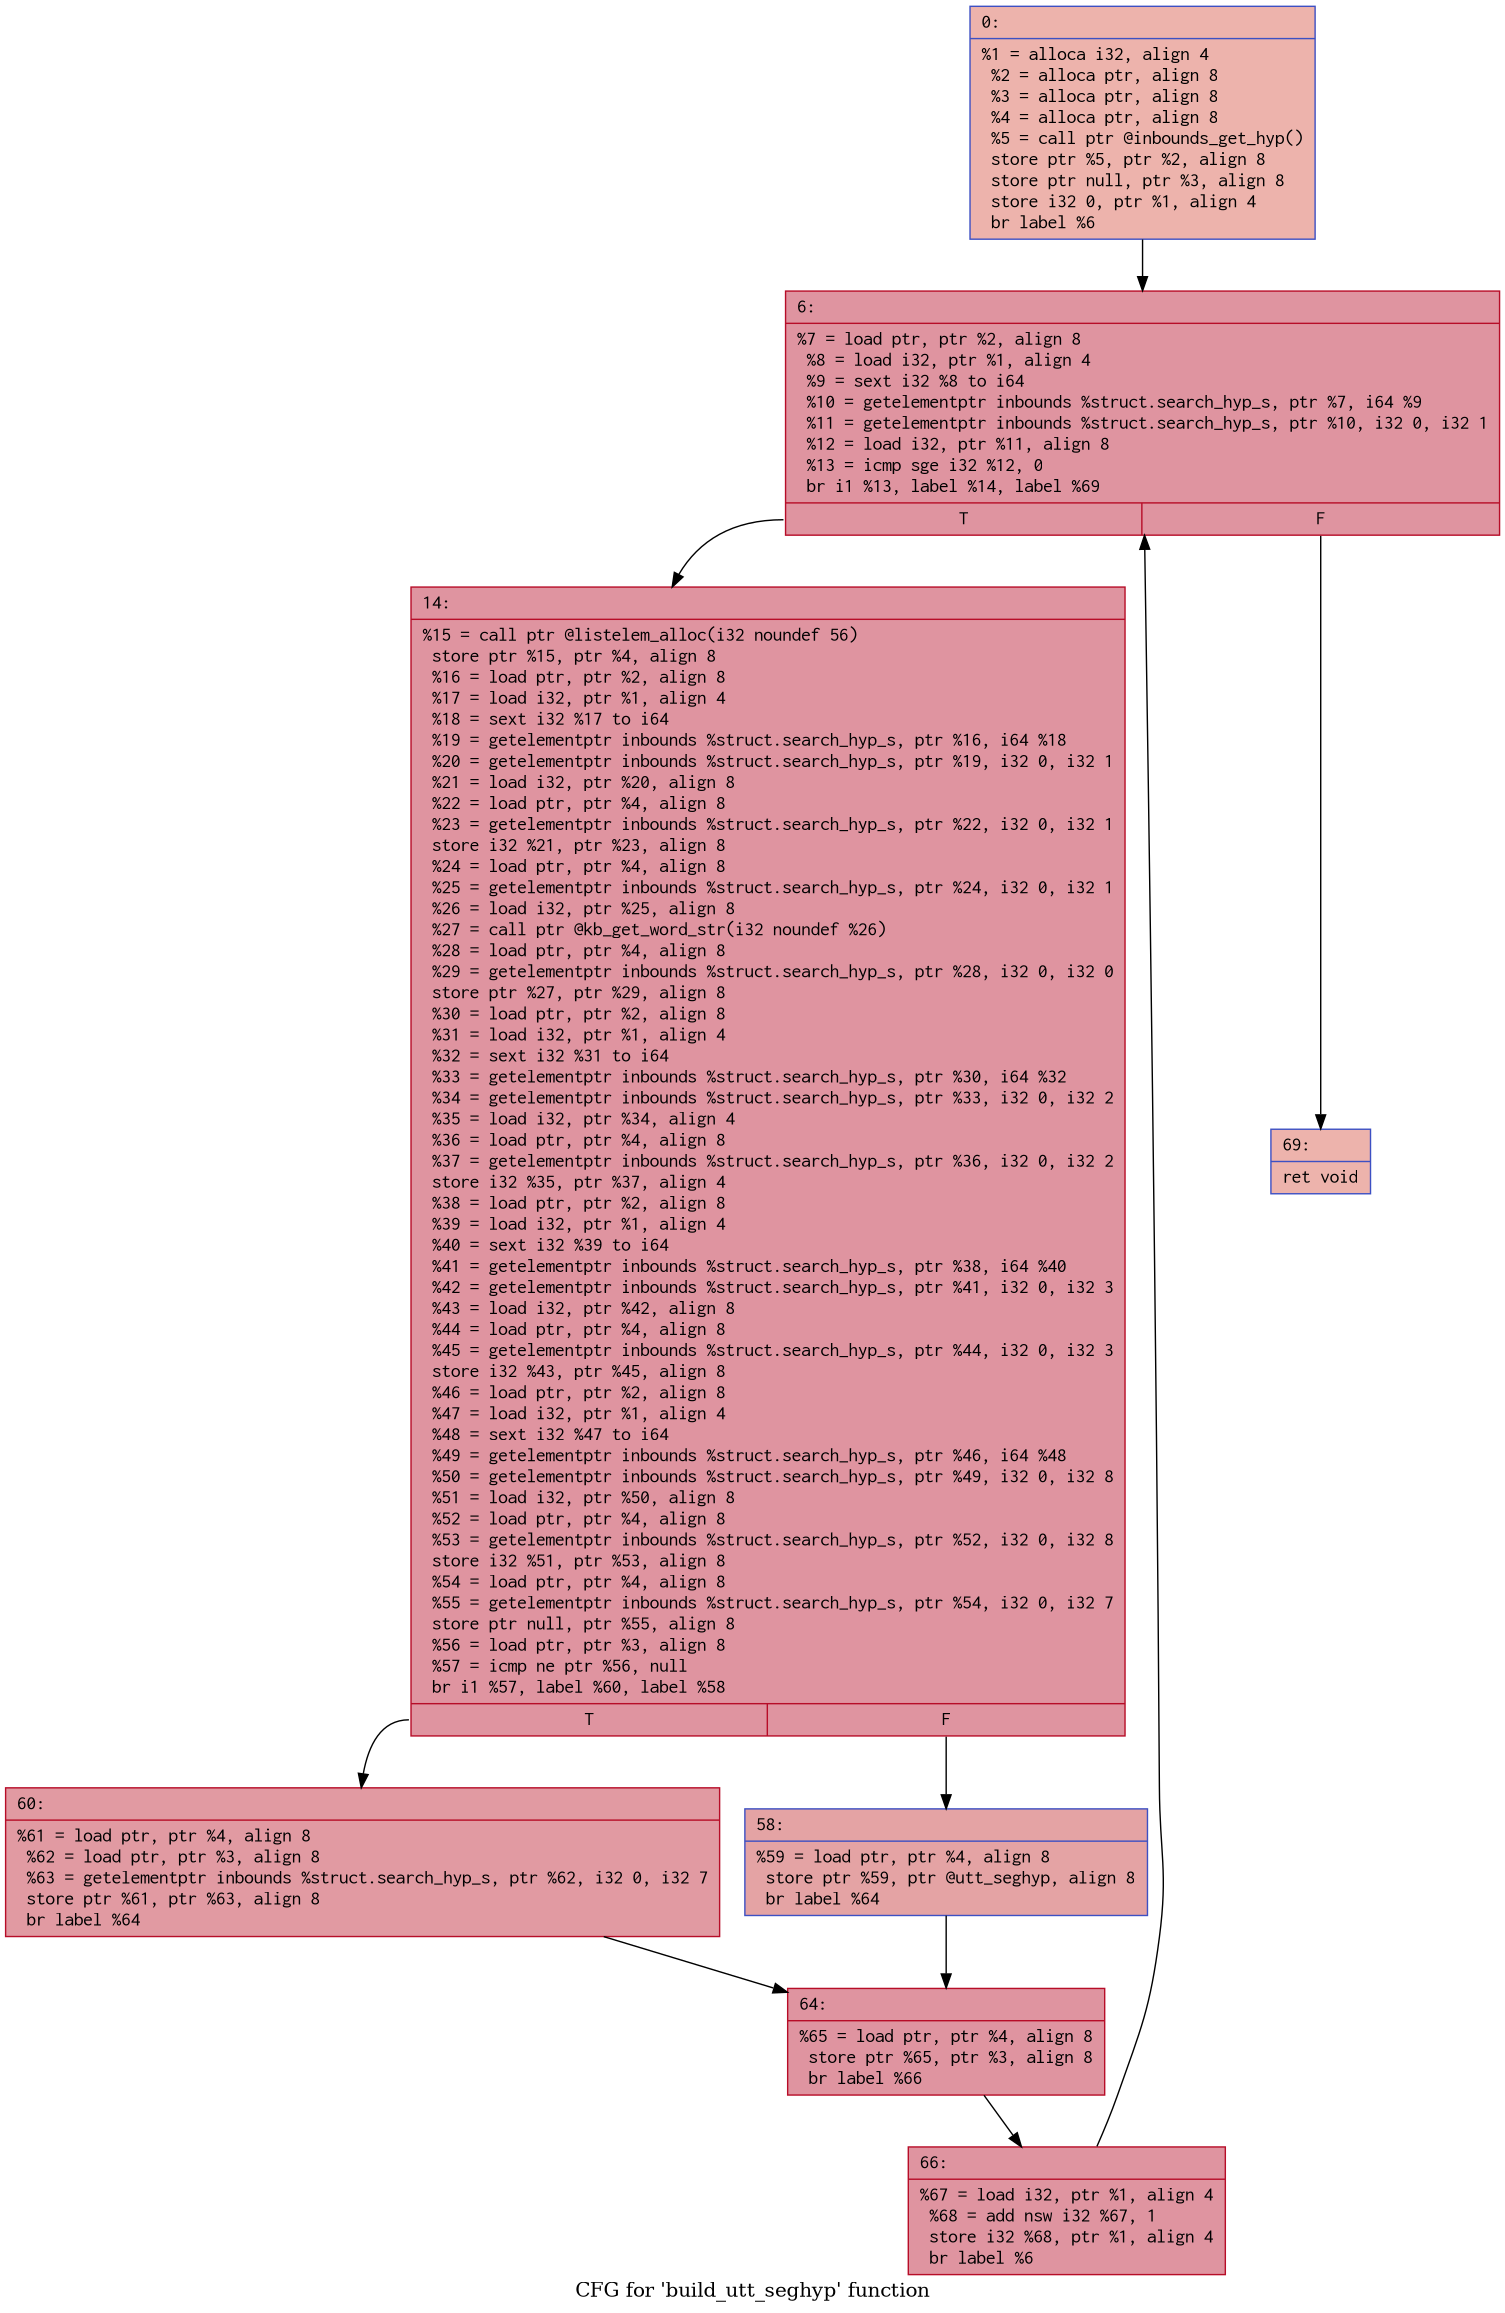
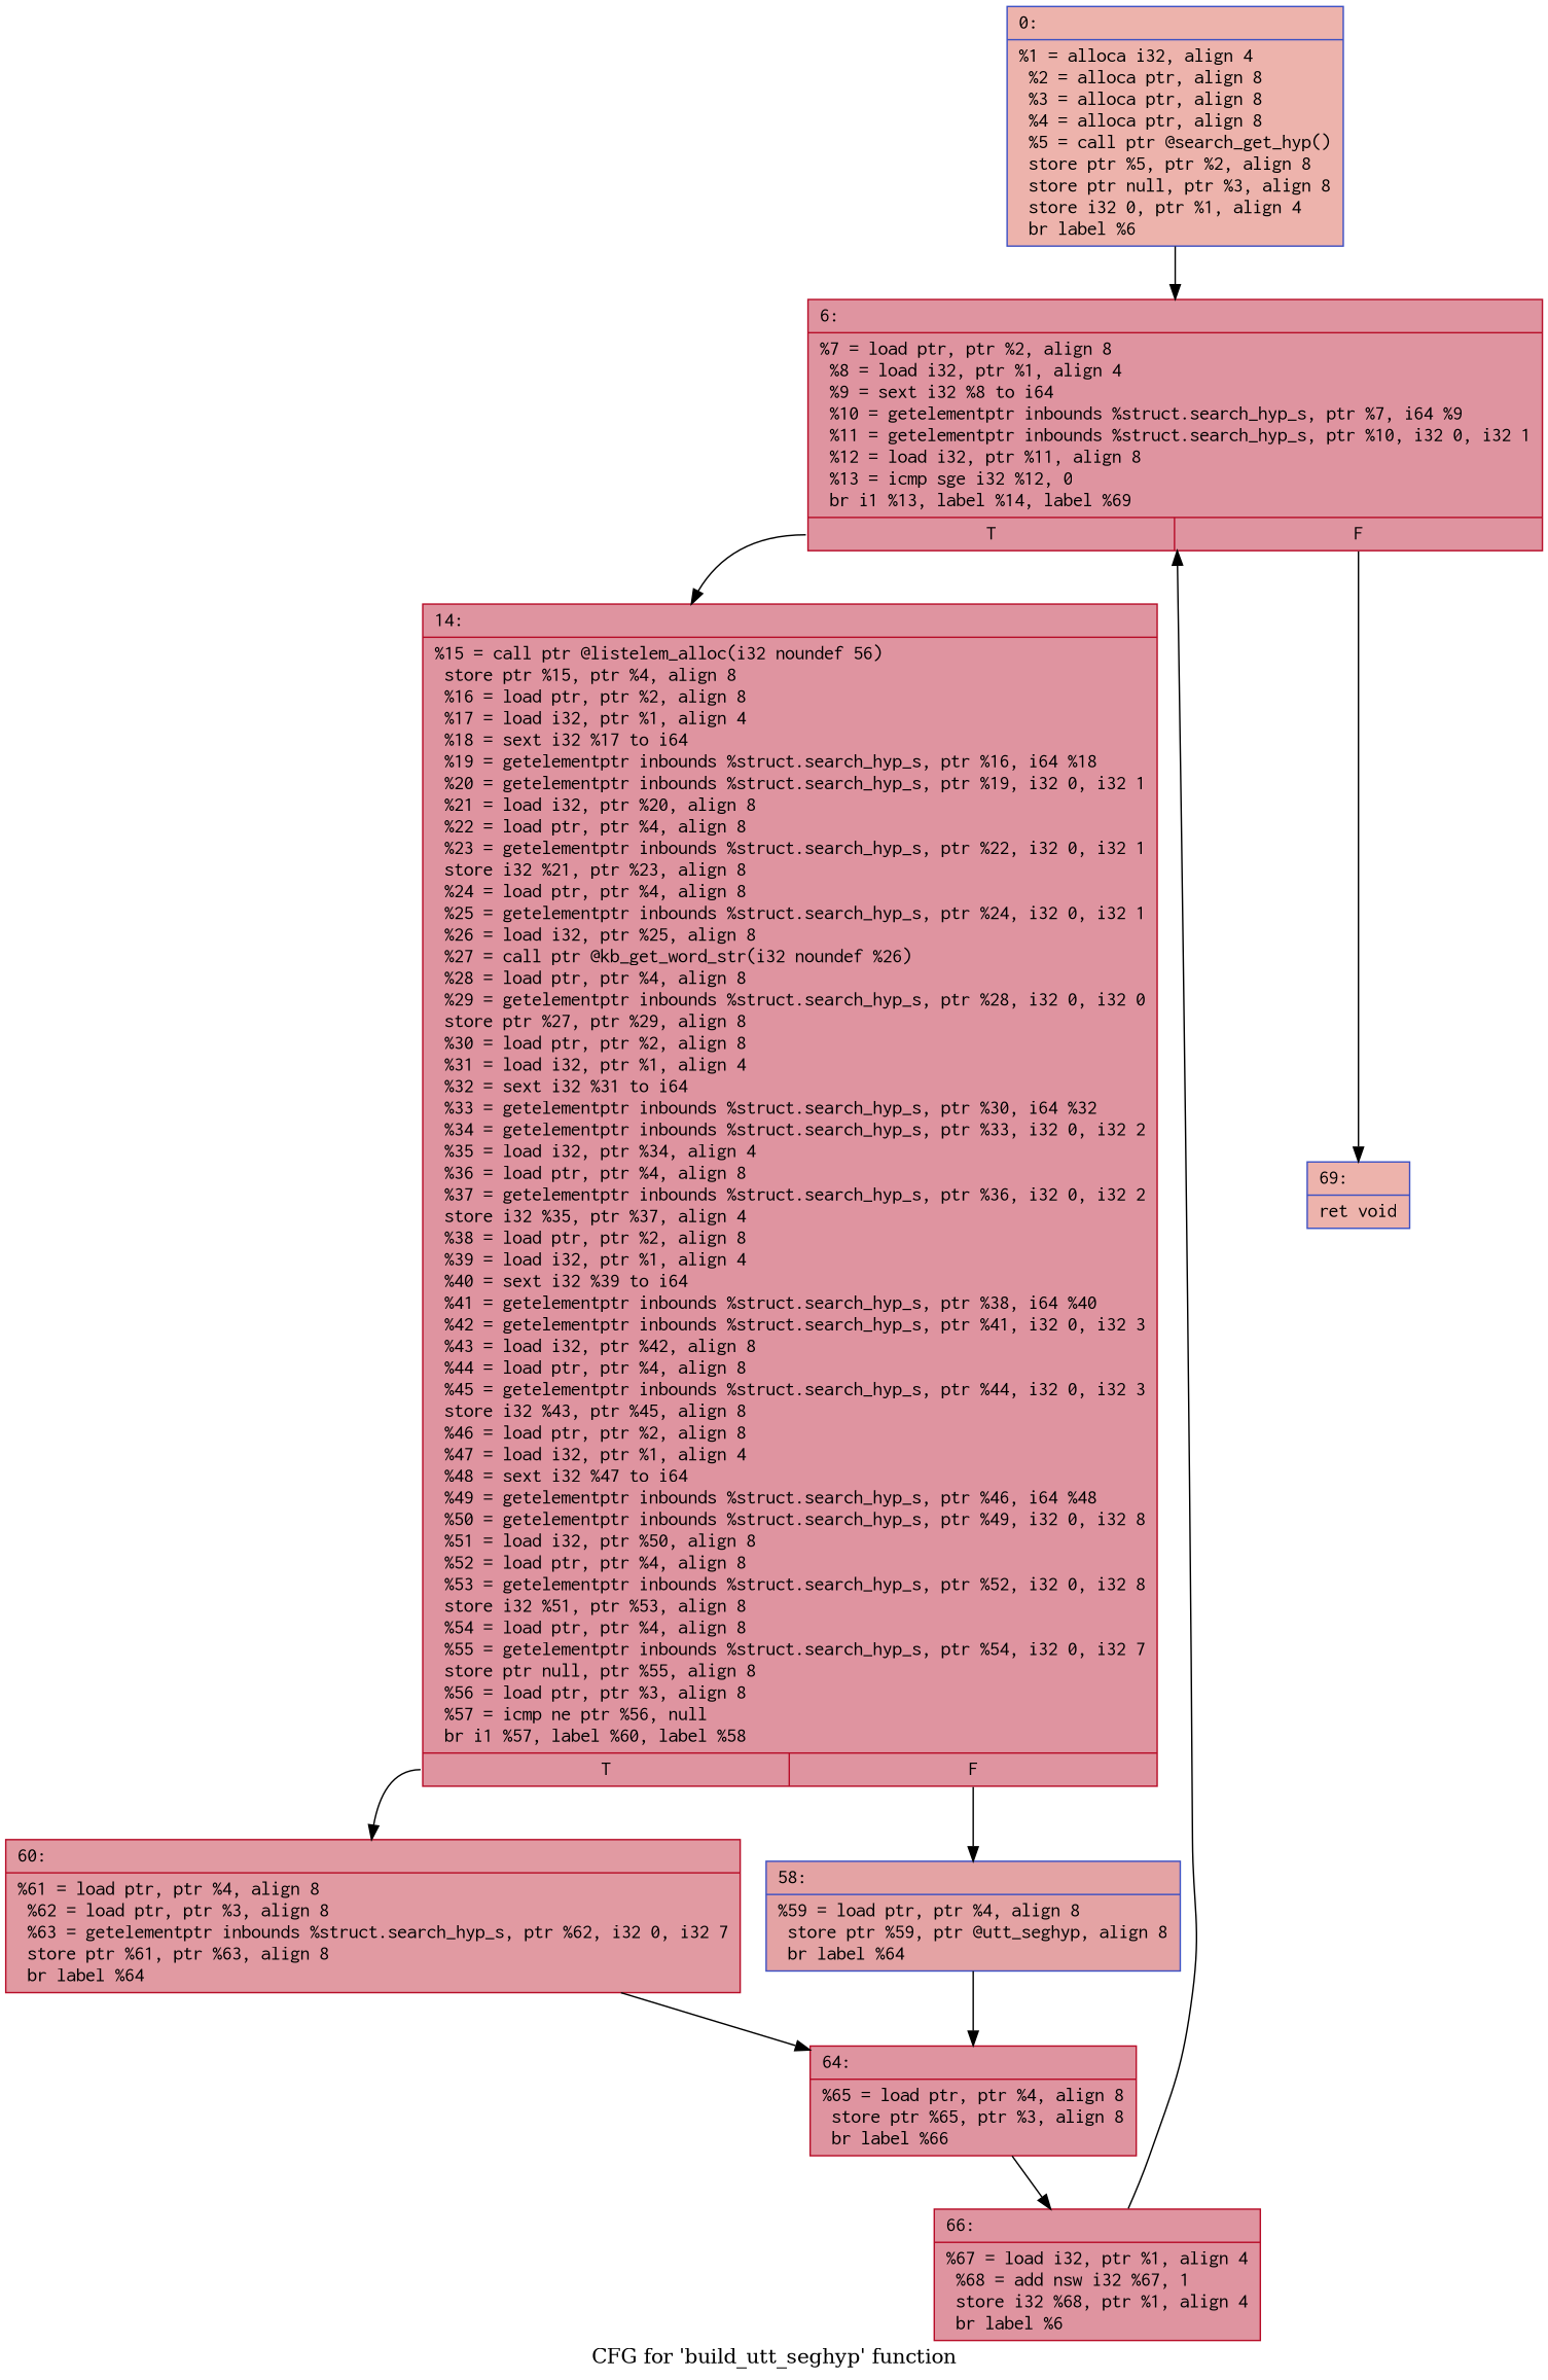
  digraph {
    label="CFG for 'build_utt_seghyp' function"
    node [color="#b70d28ff" fillcolor="#b70d2870" fontname=Courier shape=record style=filled]
-   n1 [color="#3d50c3ff" fillcolor="#d6524470" label="{0:\l|  %1 = alloca i32, align 4\l  %2 = alloca ptr, align 8\l  %3 = alloca ptr, align 8\l  %4 = alloca ptr, align 8\l  %5 = call ptr @inbounds_get_hyp()\l  store ptr %5, ptr %2, align 8\l  store ptr null, ptr %3, align 8\l  store i32 0, ptr %1, align 4\l  br label %6\l}"]
+   n1 [color="#3d50c3ff" fillcolor="#d6524470" label="{0:\l|  %1 = alloca i32, align 4\l  %2 = alloca ptr, align 8\l  %3 = alloca ptr, align 8\l  %4 = alloca ptr, align 8\l  %5 = call ptr @search_get_hyp()\l  store ptr %5, ptr %2, align 8\l  store ptr null, ptr %3, align 8\l  store i32 0, ptr %1, align 4\l  br label %6\l}"]
    n2 [label="{6:\l|  %7 = load ptr, ptr %2, align 8\l  %8 = load i32, ptr %1, align 4\l  %9 = sext i32 %8 to i64\l  %10 = getelementptr inbounds %struct.search_hyp_s, ptr %7, i64 %9\l  %11 = getelementptr inbounds %struct.search_hyp_s, ptr %10, i32 0, i32 1\l  %12 = load i32, ptr %11, align 8\l  %13 = icmp sge i32 %12, 0\l  br i1 %13, label %14, label %69\l|{<s0>T|<s1>F}}"]
    n3 [label="{14:\l|  %15 = call ptr @listelem_alloc(i32 noundef 56)\l  store ptr %15, ptr %4, align 8\l  %16 = load ptr, ptr %2, align 8\l  %17 = load i32, ptr %1, align 4\l  %18 = sext i32 %17 to i64\l  %19 = getelementptr inbounds %struct.search_hyp_s, ptr %16, i64 %18\l  %20 = getelementptr inbounds %struct.search_hyp_s, ptr %19, i32 0, i32 1\l  %21 = load i32, ptr %20, align 8\l  %22 = load ptr, ptr %4, align 8\l  %23 = getelementptr inbounds %struct.search_hyp_s, ptr %22, i32 0, i32 1\l  store i32 %21, ptr %23, align 8\l  %24 = load ptr, ptr %4, align 8\l  %25 = getelementptr inbounds %struct.search_hyp_s, ptr %24, i32 0, i32 1\l  %26 = load i32, ptr %25, align 8\l  %27 = call ptr @kb_get_word_str(i32 noundef %26)\l  %28 = load ptr, ptr %4, align 8\l  %29 = getelementptr inbounds %struct.search_hyp_s, ptr %28, i32 0, i32 0\l  store ptr %27, ptr %29, align 8\l  %30 = load ptr, ptr %2, align 8\l  %31 = load i32, ptr %1, align 4\l  %32 = sext i32 %31 to i64\l  %33 = getelementptr inbounds %struct.search_hyp_s, ptr %30, i64 %32\l  %34 = getelementptr inbounds %struct.search_hyp_s, ptr %33, i32 0, i32 2\l  %35 = load i32, ptr %34, align 4\l  %36 = load ptr, ptr %4, align 8\l  %37 = getelementptr inbounds %struct.search_hyp_s, ptr %36, i32 0, i32 2\l  store i32 %35, ptr %37, align 4\l  %38 = load ptr, ptr %2, align 8\l  %39 = load i32, ptr %1, align 4\l  %40 = sext i32 %39 to i64\l  %41 = getelementptr inbounds %struct.search_hyp_s, ptr %38, i64 %40\l  %42 = getelementptr inbounds %struct.search_hyp_s, ptr %41, i32 0, i32 3\l  %43 = load i32, ptr %42, align 8\l  %44 = load ptr, ptr %4, align 8\l  %45 = getelementptr inbounds %struct.search_hyp_s, ptr %44, i32 0, i32 3\l  store i32 %43, ptr %45, align 8\l  %46 = load ptr, ptr %2, align 8\l  %47 = load i32, ptr %1, align 4\l  %48 = sext i32 %47 to i64\l  %49 = getelementptr inbounds %struct.search_hyp_s, ptr %46, i64 %48\l  %50 = getelementptr inbounds %struct.search_hyp_s, ptr %49, i32 0, i32 8\l  %51 = load i32, ptr %50, align 8\l  %52 = load ptr, ptr %4, align 8\l  %53 = getelementptr inbounds %struct.search_hyp_s, ptr %52, i32 0, i32 8\l  store i32 %51, ptr %53, align 8\l  %54 = load ptr, ptr %4, align 8\l  %55 = getelementptr inbounds %struct.search_hyp_s, ptr %54, i32 0, i32 7\l  store ptr null, ptr %55, align 8\l  %56 = load ptr, ptr %3, align 8\l  %57 = icmp ne ptr %56, null\l  br i1 %57, label %60, label %58\l|{<s0>T|<s1>F}}"]
    n4 [color="#3d50c3ff" fillcolor="#d6524470" label="{69:\l|  ret void\l}"]
    n5 [fillcolor="#bb1b2c70" label="{60:\l|  %61 = load ptr, ptr %4, align 8\l  %62 = load ptr, ptr %3, align 8\l  %63 = getelementptr inbounds %struct.search_hyp_s, ptr %62, i32 0, i32 7\l  store ptr %61, ptr %63, align 8\l  br label %64\l}"]
    n6 [color="#3d50c3ff" fillcolor="#c32e3170" label="{58:\l|  %59 = load ptr, ptr %4, align 8\l  store ptr %59, ptr @utt_seghyp, align 8\l  br label %64\l}"]
    n7 [label="{64:\l|  %65 = load ptr, ptr %4, align 8\l  store ptr %65, ptr %3, align 8\l  br label %66\l}"]
    n8 [label="{66:\l|  %67 = load i32, ptr %1, align 4\l  %68 = add nsw i32 %67, 1\l  store i32 %68, ptr %1, align 4\l  br label %6\l}"]
    n1 -> n2
    n2 -> n3 [tailport=s0]
    n2 -> n4 [tailport=s1]
    n3 -> n5 [tailport=s0]
    n3 -> n6 [tailport=s1]
    n5 -> n7
    n6 -> n7
    n7 -> n8
    n8 -> n2
  }
